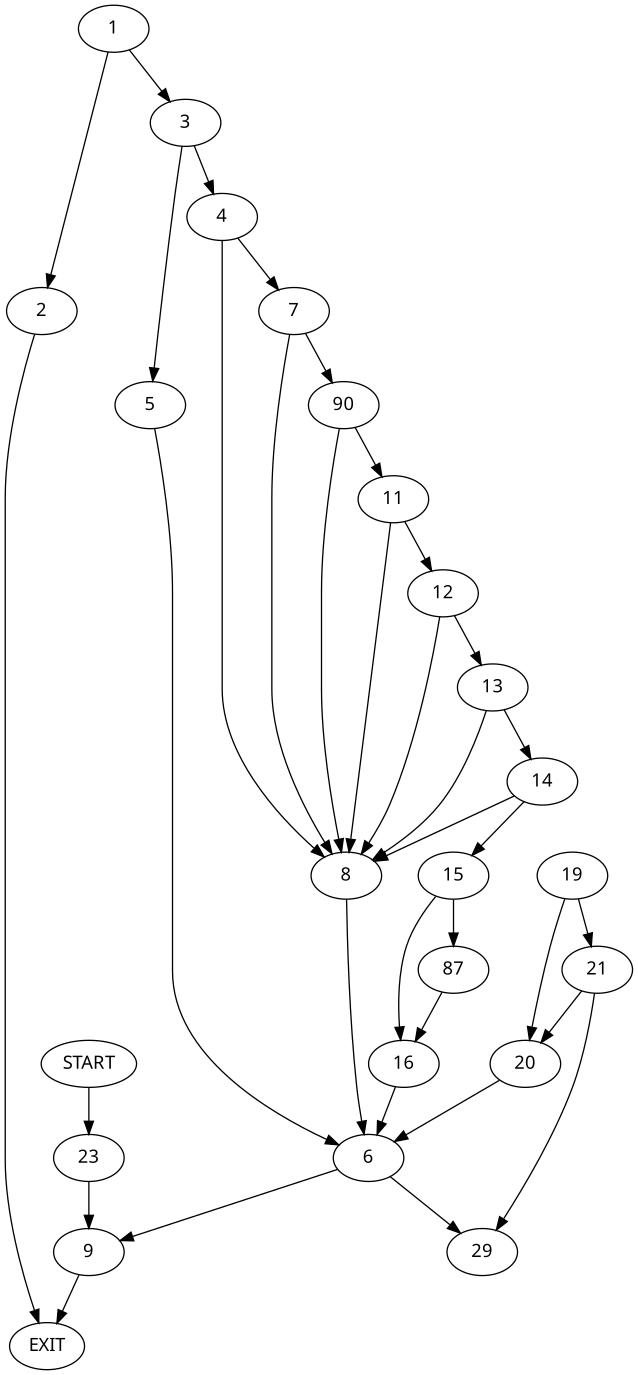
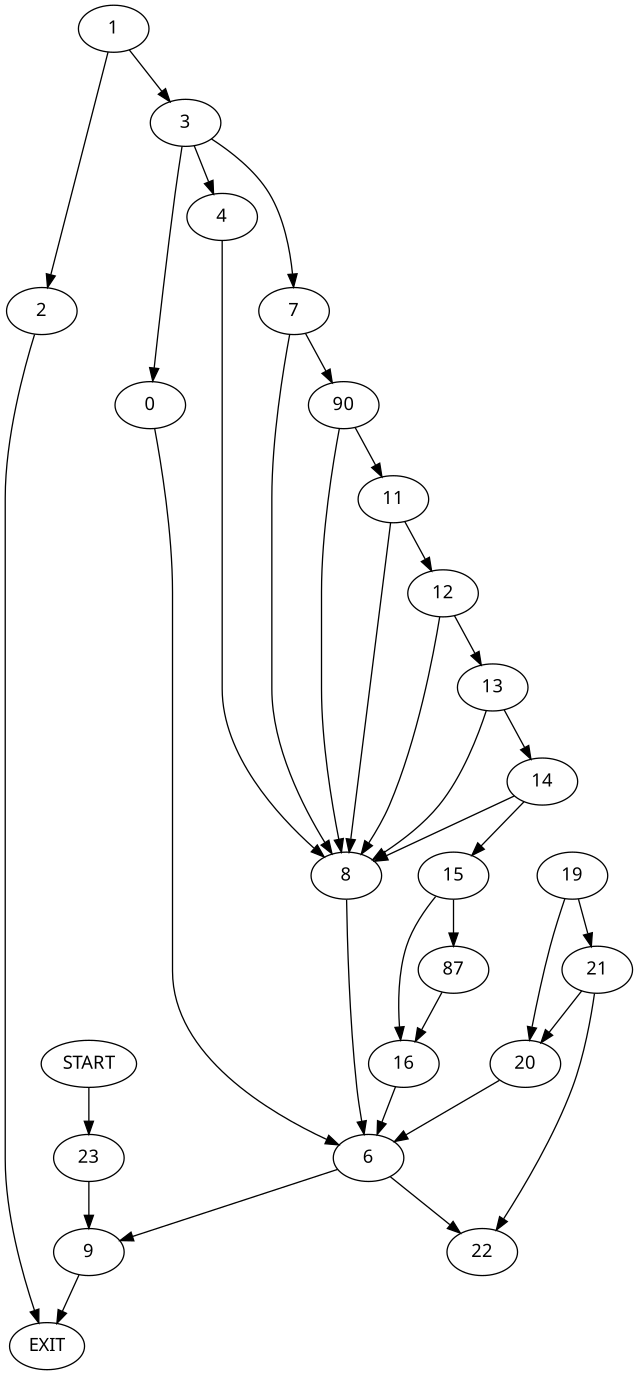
  digraph {
    fontname="Noto Sans"
    node [fontname="Noto Sans"]
    edge [fontname="Noto Sans"]
    n1 [label=START]
    23
    1
    2
    3
    9
    n7 [label=EXIT]
    4
-   5
+   5 [label=0]
    7
    8
    6
    n13 [label=90]
-   22 [label=29]
+   22
    11
    12
    13
    14
    15
    16
    n21 [label=87]
    19
    20
    21
    n1 -> 23
    23 -> 9
    1 -> 2
    1 -> 3
    2 -> n7
    3 -> 4
    3 -> 5
    9 -> n7
-   4 -> 7
+   3 -> 7
    4 -> 8
    5 -> 6
    7 -> 8
    7 -> n13
    8 -> 6
    6 -> 9
    6 -> 22
    n13 -> 8
    n13 -> 11
    11 -> 8
    11 -> 12
    12 -> 8
    12 -> 13
    13 -> 8
    13 -> 14
    14 -> 8
    14 -> 15
    15 -> 16
    15 -> n21
    16 -> 6
    n21 -> 16
    19 -> 20
    19 -> 21
    20 -> 6
    21 -> 22
    21 -> 20
  }
